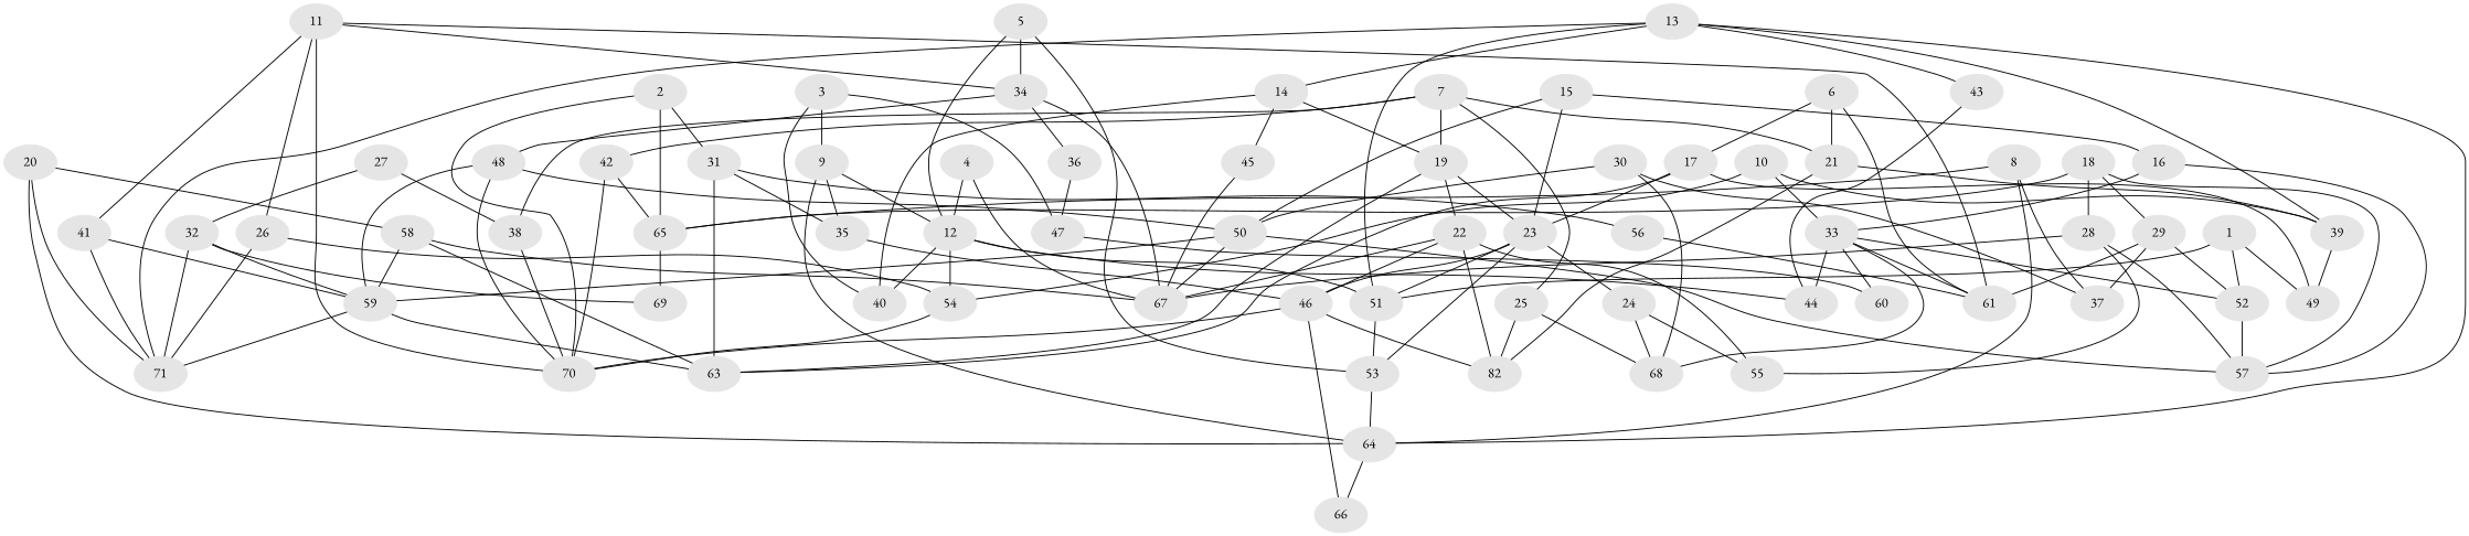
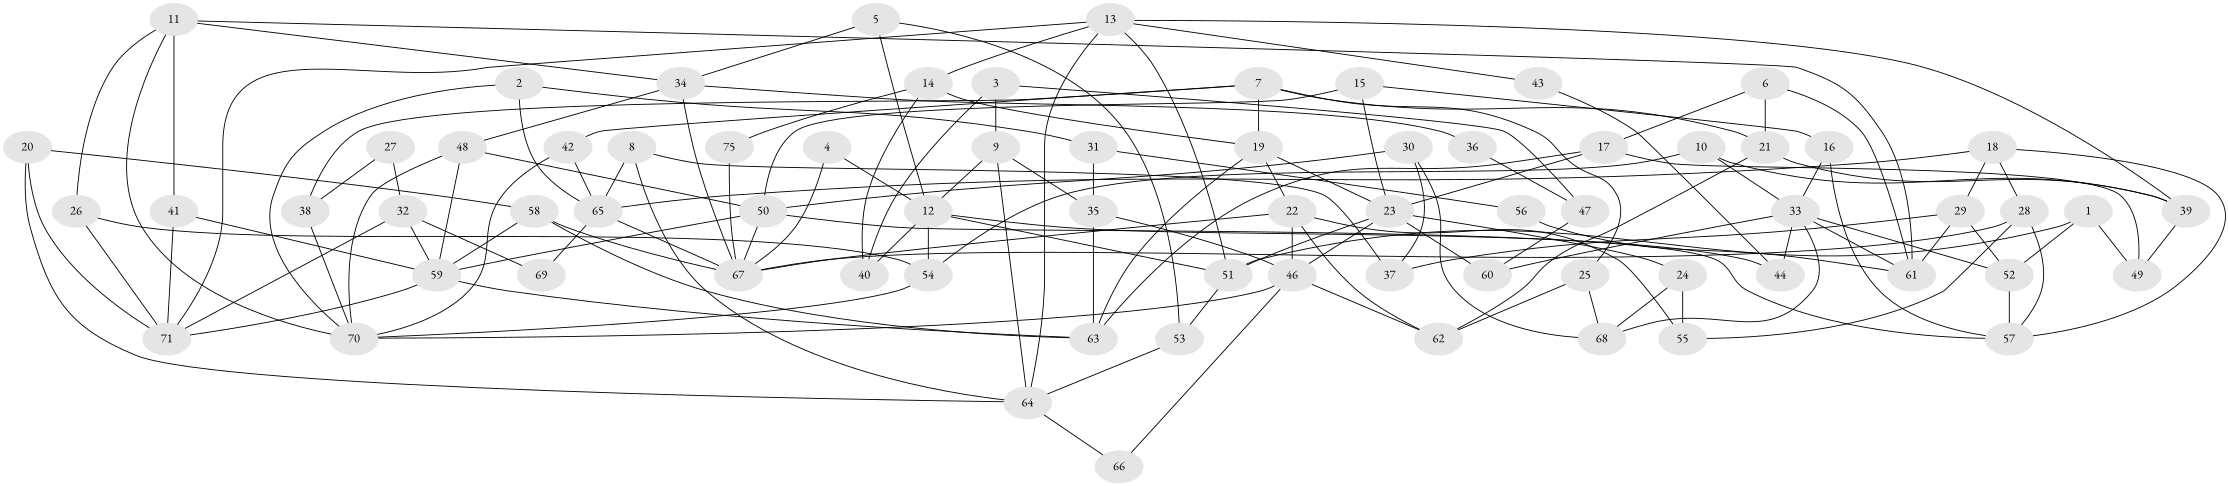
  graph {
    fontname="EB Garamond"
    node [color=gray90 fontname="EB Garamond" style=filled]
    edge [fontname="EB Garamond"]
    1
    49
    51
    52
    53
    57
    2
    31
    65
    70
    35
    63
    56
    67
    69
    3
    9
    40
    47
    12
    64
    60
    4
    54
    44
    5
    34
    36
    48
    6
    17
    21
    61
    23
    39
-   62 [label=82]
+   62
    7
    19
    25
    38
    42
    22
    68
    8
    37
    66
    46
    10
    33
    11
    26
    41
    71
    59
    13
    14
    43
-   45
+   45 [label=75]
    15
    16
    50
    24
    18
    28
    29
    55
    20
    58
    27
    32
    30
    1 -- 49
    1 -- 51
    1 -- 52
    51 -- 53
    52 -- 57
    53 -- 64
    2 -- 31
    2 -- 65
    2 -- 70
    31 -- 35
-   31 -- 63
+   35 -- 63
    31 -- 56
+   65 -- 67
    65 -- 69
    35 -- 46
    56 -- 61
    3 -- 9
    3 -- 40
    3 -- 47
    9 -- 35
    9 -- 12
    9 -- 64
    47 -- 60
    12 -- 51
    12 -- 40
    12 -- 54
    12 -- 44
    64 -- 66
    4 -- 67
    4 -- 12
    54 -- 70
    5 -- 53
    5 -- 12
    5 -- 34
    34 -- 67
    34 -- 36
    34 -- 48
    36 -- 47
    48 -- 70
    48 -- 59
    48 -- 50
    6 -- 17
    6 -- 21
    6 -- 61
    17 -- 49
    17 -- 63
    17 -- 23
    21 -- 39
    21 -- 62
    23 -- 51
-   23 -- 53
+   23 -- 60
    23 -- 46
    23 -- 24
    39 -- 49
    7 -- 21
    7 -- 19
    7 -- 25
    7 -- 38
    7 -- 42
    19 -- 63
    19 -- 23
    19 -- 22
    25 -- 62
    25 -- 68
    38 -- 70
    42 -- 65
    42 -- 70
    22 -- 67
    22 -- 62
    22 -- 46
    22 -- 55
    8 -- 65
    8 -- 64
    8 -- 37
    46 -- 70
    46 -- 62
    46 -- 66
    10 -- 54
    10 -- 39
    10 -- 33
    33 -- 52
    33 -- 60
    33 -- 44
    33 -- 61
    33 -- 68
    11 -- 70
    11 -- 34
    11 -- 61
    11 -- 26
    11 -- 41
    26 -- 54
    26 -- 71
    41 -- 71
    41 -- 59
    59 -- 63
    59 -- 71
    13 -- 51
    13 -- 64
    13 -- 39
    13 -- 71
    13 -- 14
    13 -- 43
    14 -- 40
    14 -- 19
    14 -- 45
    43 -- 44
    45 -- 67
    15 -- 23
    15 -- 16
    15 -- 50
    16 -- 57
    16 -- 33
    50 -- 57
    50 -- 67
    50 -- 59
    24 -- 68
    24 -- 55
    18 -- 57
    18 -- 65
    18 -- 28
    18 -- 29
    28 -- 57
    28 -- 67
    28 -- 55
    29 -- 52
    29 -- 61
    29 -- 37
    20 -- 64
    20 -- 71
    20 -- 58
    58 -- 63
    58 -- 67
    58 -- 59
    27 -- 38
    27 -- 32
    32 -- 69
    32 -- 71
    32 -- 59
    30 -- 68
    30 -- 37
    30 -- 50
  }
